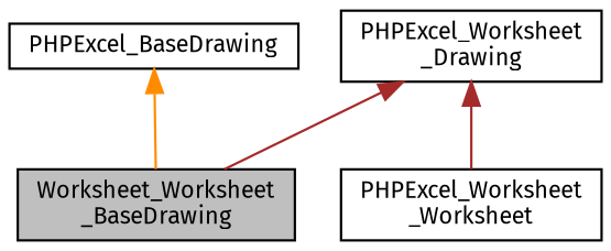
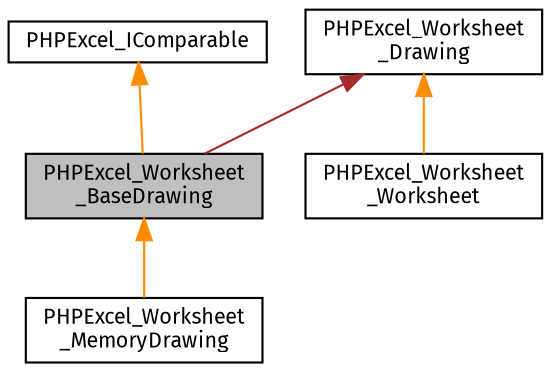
  digraph {
    fontname="Fira Sans"
    node [color=black fillcolor=white fontname="Fira Sans" fontsize=10 shape=record style=filled]
    edge [color=darkorange dir=back fontname="Fira Sans" fontsize=10 labelfontname=Helvetica labelfontsize=10 style=solid]
-   n1 [fillcolor=grey75 fontcolor=black height=0.2 label="Worksheet_Worksheet\l_BaseDrawing" width=0.4]
+   n1 [fillcolor=grey75 fontcolor=black height=0.2 label="PHPExcel_Worksheet\l_BaseDrawing" width=0.4]
+   n2 [height=0.2 label="PHPExcel_Worksheet\l_MemoryDrawing" width=0.4]
    n3 [height=0.2 label="PHPExcel_Worksheet\l_Drawing" width=0.4]
    n4 [height=0.2 label="PHPExcel_Worksheet\l_Worksheet" width=0.4]
-   n5 [height=0.2 label=PHPExcel_BaseDrawing width=0.4]
+   n5 [height=0.2 label=PHPExcel_IComparable width=0.4]
+   n1 -> n2
    n3 -> n1 [color=brown]
-   n3 -> n4 [color=brown]
+   n3 -> n4
    n5 -> n1
  }
